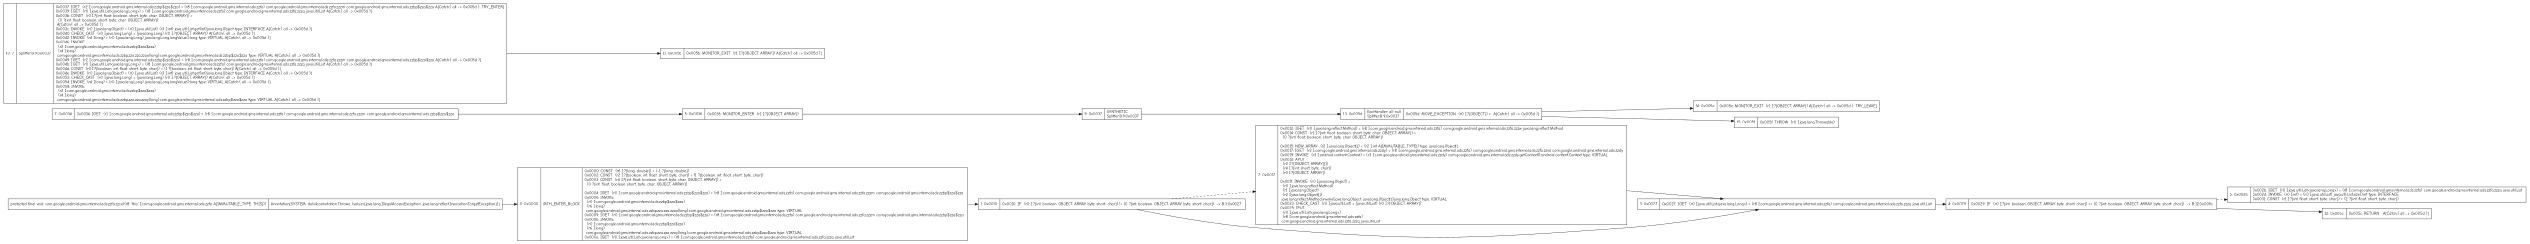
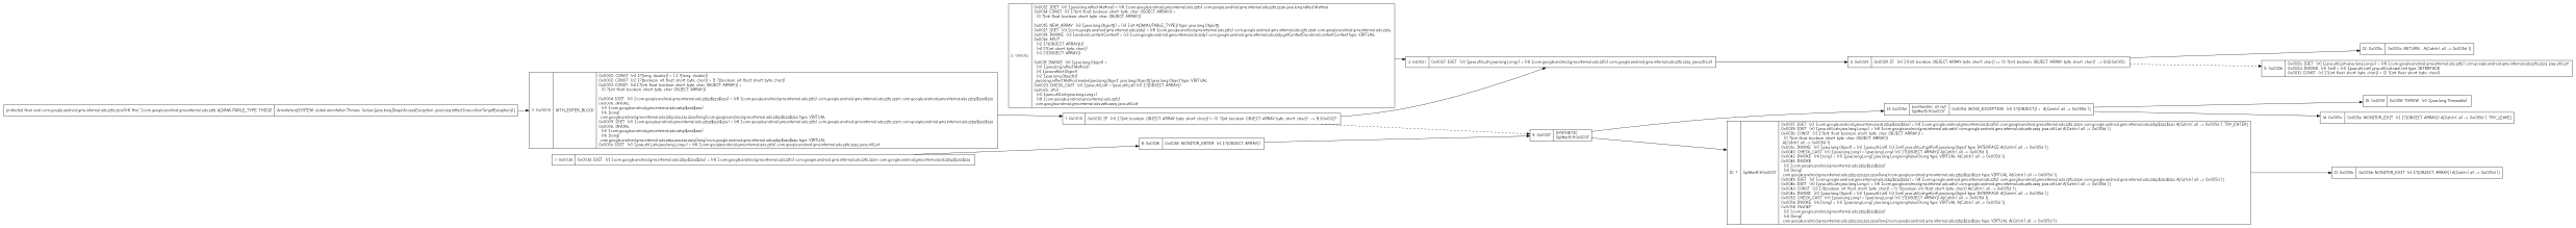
  digraph {
    fontname="Comic Neue"
    rankdir=LR
    node [fontname="Comic Neue" shape=record]
    edge [fontname="Comic Neue"]
    n1 [label="{0\:\ 0x0000|MTH_ENTER_BLOCK\l|0x0000: CONST  (r6 I:?[long, double]) = (\-1 ?[long, double]) \l0x0002: CONST  (r2 I:?[boolean, int, float, short, byte, char]) = (1 ?[boolean, int, float, short, byte, char]) \l0x0003: CONST  (r4 I:?[int, float, boolean, short, byte, char, OBJECT, ARRAY]) = \l  (0 ?[int, float, boolean, short, byte, char, OBJECT, ARRAY])\l \l0x0004: IGET  (r0 I:com.google.android.gms.internal.ads.zzbp$zza$zza) = (r8 I:com.google.android.gms.internal.ads.zzfa) com.google.android.gms.internal.ads.zzfa.zzzm com.google.android.gms.internal.ads.zzbp$zza$zza \l0x0006: INVOKE  \l  (r0 I:com.google.android.gms.internal.ads.zzbp$zza$zza)\l  (r6 I:long)\l com.google.android.gms.internal.ads.zzbp.zza.zza.zzax(long):com.google.android.gms.internal.ads.zzbp$zza$zza type: VIRTUAL \l0x0009: IGET  (r0 I:com.google.android.gms.internal.ads.zzbp$zza$zza) = (r8 I:com.google.android.gms.internal.ads.zzfa) com.google.android.gms.internal.ads.zzfa.zzzm com.google.android.gms.internal.ads.zzbp$zza$zza \l0x000b: INVOKE  \l  (r0 I:com.google.android.gms.internal.ads.zzbp$zza$zza)\l  (r6 I:long)\l com.google.android.gms.internal.ads.zzbp.zza.zza.zzay(long):com.google.android.gms.internal.ads.zzbp$zza$zza type: VIRTUAL \l0x000e: IGET  (r0 I:java.util.List\<java.lang.Long\>) = (r8 I:com.google.android.gms.internal.ads.zzfa) com.google.android.gms.internal.ads.zzfa.zzzq java.util.List \l}"]
    n2 [label="{1\:\ 0x0010|0x0010: IF  (r0 I:?[int, boolean, OBJECT, ARRAY, byte, short, char]) != (0 ?[int, boolean, OBJECT, ARRAY, byte, short, char])  \-\> B:3:0x0027 \l}"]
-   n3 [label="{2\:\ 0x0012|0x0012: IGET  (r0 I:java.lang.reflect.Method) = (r8 I:com.google.android.gms.internal.ads.zzfa) com.google.android.gms.internal.ads.zzfa.zzzw java.lang.reflect.Method \l0x0014: CONST  (r1 I:?[int, float, boolean, short, byte, char, OBJECT, ARRAY]) = \l  (0 ?[int, float, boolean, short, byte, char, OBJECT, ARRAY])\l \l0x0015: NEW_ARRAY  (r2 I:java.lang.Object[]) = (r2 I:int A[IMMUTABLE_TYPE]) type: java.lang.Object[] \l0x0017: IGET  (r3 I:com.google.android.gms.internal.ads.zzdy) = (r8 I:com.google.android.gms.internal.ads.zzfa) com.google.android.gms.internal.ads.zzfa.zzvd com.google.android.gms.internal.ads.zzdy \l0x0019: INVOKE  (r3 I:android.content.Context) = (r3 I:com.google.android.gms.internal.ads.zzdy) com.google.android.gms.internal.ads.zzdy.getContext():android.content.Context type: VIRTUAL \l0x001d: APUT  \l  (r2 I:?[OBJECT, ARRAY][])\l  (r4 I:?[int, short, byte, char])\l  (r3 I:?[OBJECT, ARRAY])\l \l0x001f: INVOKE  (r0 I:java.lang.Object) = \l  (r0 I:java.lang.reflect.Method)\l  (r1 I:java.lang.Object)\l  (r2 I:java.lang.Object[])\l java.lang.reflect.Method.invoke(java.lang.Object, java.lang.Object[]):java.lang.Object type: VIRTUAL \l0x0023: CHECK_CAST  (r0 I:java.util.List) = (java.util.List) (r0 I:?[OBJECT, ARRAY]) \l0x0025: IPUT  \l  (r0 I:java.util.List\<java.lang.Long\>)\l  (r8 I:com.google.android.gms.internal.ads.zzfa)\l com.google.android.gms.internal.ads.zzfa.zzzq java.util.List \l}"]
+   n3 [label="{2\:\ 0x0012|0x0012: IGET  (r0 I:java.lang.reflect.Method) = (r8 I:com.google.android.gms.internal.ads.zzfa) com.google.android.gms.internal.ads.zzfa.zzzw java.lang.reflect.Method \l0x0014: CONST  (r1 I:?[int, float, boolean, short, byte, char, OBJECT, ARRAY]) = \l  (0 ?[int, float, boolean, short, byte, char, OBJECT, ARRAY])\l \l0x0015: NEW_ARRAY  (r2 I:java.lang.Object[]) = (r2 I:int A[IMMUTABLE_TYPE]) type: java.lang.Object[] \l0x0017: IGET  (r3 I:com.google.android.gms.internal.ads.zzdy) = (r8 I:com.google.android.gms.internal.ads.zzfa) com.google.android.gms.internal.ads.zzfa.zzvd com.google.android.gms.internal.ads.zzdy \l0x0019: INVOKE  (r3 I:android.content.Context) = (r3 I:com.google.android.gms.internal.ads.zzdy) com.google.android.gms.internal.ads.zzdy.getContext():android.content.Context type: VIRTUAL \l0x001d: APUT  \l  (r2 I:?[OBJECT, ARRAY][])\l  (r4 I:?[int, short, byte, char])\l  (r3 I:?[OBJECT, ARRAY])\l \l0x001f: INVOKE  (r0 I:java.lang.Object) = \l  (r0 I:java.lang.reflect.Method)\l  (r1 I:java.reflect.Object)\l  (r2 I:java.lang.Object[])\l java.lang.reflect.Method.invoke(java.lang.Object, java.lang.Object[]):java.lang.Object type: VIRTUAL \l0x0023: CHECK_CAST  (r0 I:java.util.List) = (java.util.List) (r0 I:?[OBJECT, ARRAY]) \l0x0025: IPUT  \l  (r0 I:java.util.List\<java.lang.Long\>)\l  (r8 I:com.google.android.gms.internal.ads.zzfa)\l com.google.android.gms.internal.ads.zzfa.zzzq java.util.List \l}"]
    n4 [label="{3\:\ 0x0027|0x0027: IGET  (r0 I:java.util.List\<java.lang.Long\>) = (r8 I:com.google.android.gms.internal.ads.zzfa) com.google.android.gms.internal.ads.zzfa.zzzq java.util.List \l}"]
    n5 [label="{4\:\ 0x0029|0x0029: IF  (r0 I:?[int, boolean, OBJECT, ARRAY, byte, short, char]) == (0 ?[int, boolean, OBJECT, ARRAY, byte, short, char])  \-\> B:12:0x005c \l}"]
    n6 [label="{5\:\ 0x002b|0x002b: IGET  (r0 I:java.util.List\<java.lang.Long\>) = (r8 I:com.google.android.gms.internal.ads.zzfa) com.google.android.gms.internal.ads.zzfa.zzzq java.util.List \l0x002d: INVOKE  (r0 I:int) = (r0 I:java.util.List) java.util.List.size():int type: INTERFACE \l0x0031: CONST  (r1 I:?[int, float, short, byte, char]) = (2 ?[int, float, short, byte, char]) \l}"]
    n7 [label="{12\:\ 0x005c|0x005c: RETURN   A[Catch:\{ all \-\> 0x005d \}]\l}"]
    n8 [label="{7\:\ 0x0034|0x0034: IGET  (r1 I:com.google.android.gms.internal.ads.zzbp$zza$zza) = (r8 I:com.google.android.gms.internal.ads.zzfa) com.google.android.gms.internal.ads.zzfa.zzzm com.google.android.gms.internal.ads.zzbp$zza$zza \l}"]
    n9 [label="{8\:\ 0x0036|0x0036: MONITOR_ENTER  (r1 I:?[OBJECT, ARRAY]) \l}"]
    n10 [label="{9\:\ 0x0037|SYNTHETIC\lSplitter:B:9:0x0037\l}"]
    n11 [label="{10\:\ ?|Splitter:B:9:0x0037\l|0x0037: IGET  (r2 I:com.google.android.gms.internal.ads.zzbp$zza$zza) = (r8 I:com.google.android.gms.internal.ads.zzfa) com.google.android.gms.internal.ads.zzfa.zzzm com.google.android.gms.internal.ads.zzbp$zza$zza A[Catch:\{ all \-\> 0x005d \}, TRY_ENTER]\l0x0039: IGET  (r0 I:java.util.List\<java.lang.Long\>) = (r8 I:com.google.android.gms.internal.ads.zzfa) com.google.android.gms.internal.ads.zzfa.zzzq java.util.List A[Catch:\{ all \-\> 0x005d \}]\l0x003b: CONST  (r3 I:?[int, float, boolean, short, byte, char, OBJECT, ARRAY]) = \l  (0 ?[int, float, boolean, short, byte, char, OBJECT, ARRAY])\l A[Catch:\{ all \-\> 0x005d \}]\l0x003c: INVOKE  (r0 I:java.lang.Object) = (r0 I:java.util.List), (r3 I:int) java.util.List.get(int):java.lang.Object type: INTERFACE A[Catch:\{ all \-\> 0x005d \}]\l0x0040: CHECK_CAST  (r0 I:java.lang.Long) = (java.lang.Long) (r0 I:?[OBJECT, ARRAY]) A[Catch:\{ all \-\> 0x005d \}]\l0x0042: INVOKE  (r4 I:long) = (r0 I:java.lang.Long) java.lang.Long.longValue():long type: VIRTUAL A[Catch:\{ all \-\> 0x005d \}]\l0x0046: INVOKE  \l  (r2 I:com.google.android.gms.internal.ads.zzbp$zza$zza)\l  (r4 I:long)\l com.google.android.gms.internal.ads.zzbp.zza.zza.zzax(long):com.google.android.gms.internal.ads.zzbp$zza$zza type: VIRTUAL A[Catch:\{ all \-\> 0x005d \}]\l0x0049: IGET  (r2 I:com.google.android.gms.internal.ads.zzbp$zza$zza) = (r8 I:com.google.android.gms.internal.ads.zzfa) com.google.android.gms.internal.ads.zzfa.zzzm com.google.android.gms.internal.ads.zzbp$zza$zza A[Catch:\{ all \-\> 0x005d \}]\l0x004b: IGET  (r0 I:java.util.List\<java.lang.Long\>) = (r8 I:com.google.android.gms.internal.ads.zzfa) com.google.android.gms.internal.ads.zzfa.zzzq java.util.List A[Catch:\{ all \-\> 0x005d \}]\l0x004d: CONST  (r3 I:?[boolean, int, float, short, byte, char]) = (1 ?[boolean, int, float, short, byte, char]) A[Catch:\{ all \-\> 0x005d \}]\l0x004e: INVOKE  (r0 I:java.lang.Object) = (r0 I:java.util.List), (r3 I:int) java.util.List.get(int):java.lang.Object type: INTERFACE A[Catch:\{ all \-\> 0x005d \}]\l0x0052: CHECK_CAST  (r0 I:java.lang.Long) = (java.lang.Long) (r0 I:?[OBJECT, ARRAY]) A[Catch:\{ all \-\> 0x005d \}]\l0x0054: INVOKE  (r4 I:long) = (r0 I:java.lang.Long) java.lang.Long.longValue():long type: VIRTUAL A[Catch:\{ all \-\> 0x005d \}]\l0x0058: INVOKE  \l  (r2 I:com.google.android.gms.internal.ads.zzbp$zza$zza)\l  (r4 I:long)\l com.google.android.gms.internal.ads.zzbp.zza.zza.zzay(long):com.google.android.gms.internal.ads.zzbp$zza$zza type: VIRTUAL A[Catch:\{ all \-\> 0x005d \}]\l}"]
    n12 [label="{13\:\ 0x005d|ExcHandler: all null\lSplitter:B:9:0x0037\l|0x005d: MOVE_EXCEPTION  (r0 I:?[OBJECT]) =  A[Catch:\{ all \-\> 0x005d \}]\l}"]
    n13 [label="{11\:\ 0x005b|0x005b: MONITOR_EXIT  (r1 I:?[OBJECT, ARRAY]) A[Catch:\{ all \-\> 0x005d \}]\l}"]
    n14 [label="{14\:\ 0x005e|0x005e: MONITOR_EXIT  (r1 I:?[OBJECT, ARRAY]) A[Catch:\{ all \-\> 0x005d \}, TRY_LEAVE]\l}"]
    n15 [label="{15\:\ 0x005f|0x005f: THROW  (r0 I:java.lang.Throwable) \l}"]
    n16 [label="{protected final void com.google.android.gms.internal.ads.zzfa.zzcx((r8 'this' I:com.google.android.gms.internal.ads.zzfa A[IMMUTABLE_TYPE, THIS]))  | Annotation[SYSTEM, dalvik.annotation.Throws, \{value=[java.lang.IllegalAccessException, java.lang.reflect.InvocationTargetException]\}]\l}"]
    n1 -> n2
-   n2 -> n3 [style=dashed]
+   n2 -> n10 [style=dashed]
    n2 -> n4
    n3 -> n4
    n4 -> n5
    n5 -> n6 [style=dashed]
    n5 -> n7
    n8 -> n9
    n9 -> n10
+   n10 -> n11
    n10 -> n12
    n11 -> n13
    n12 -> n14
    n12 -> n15
    n16 -> n1
  }
